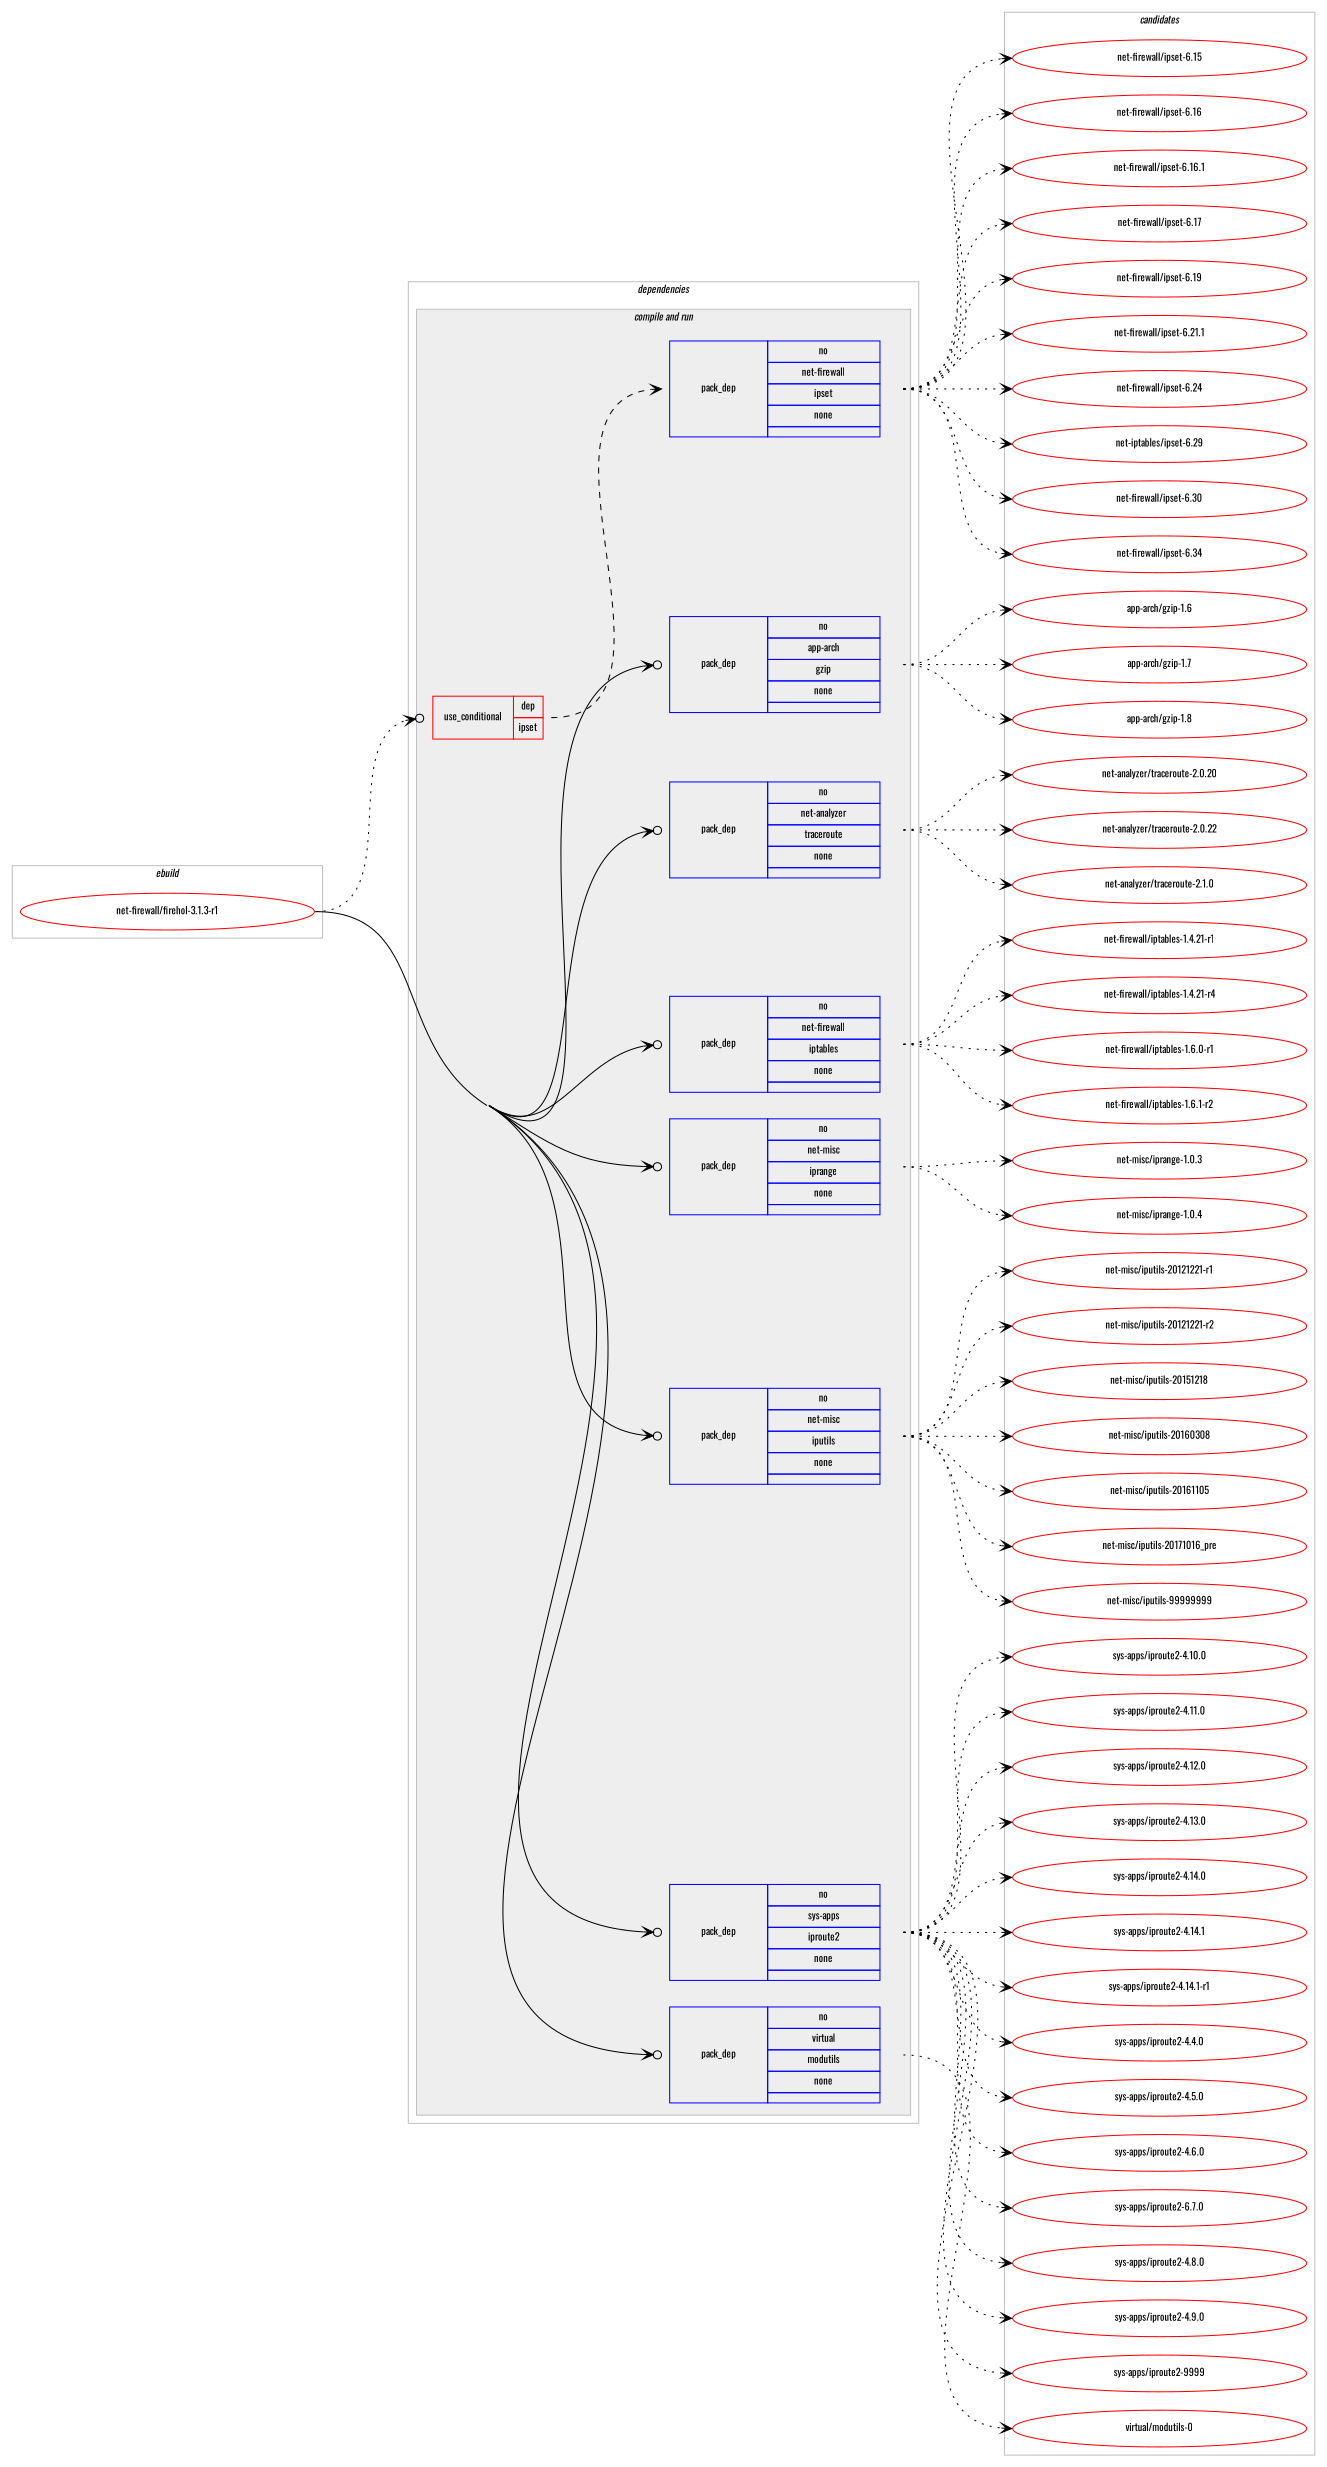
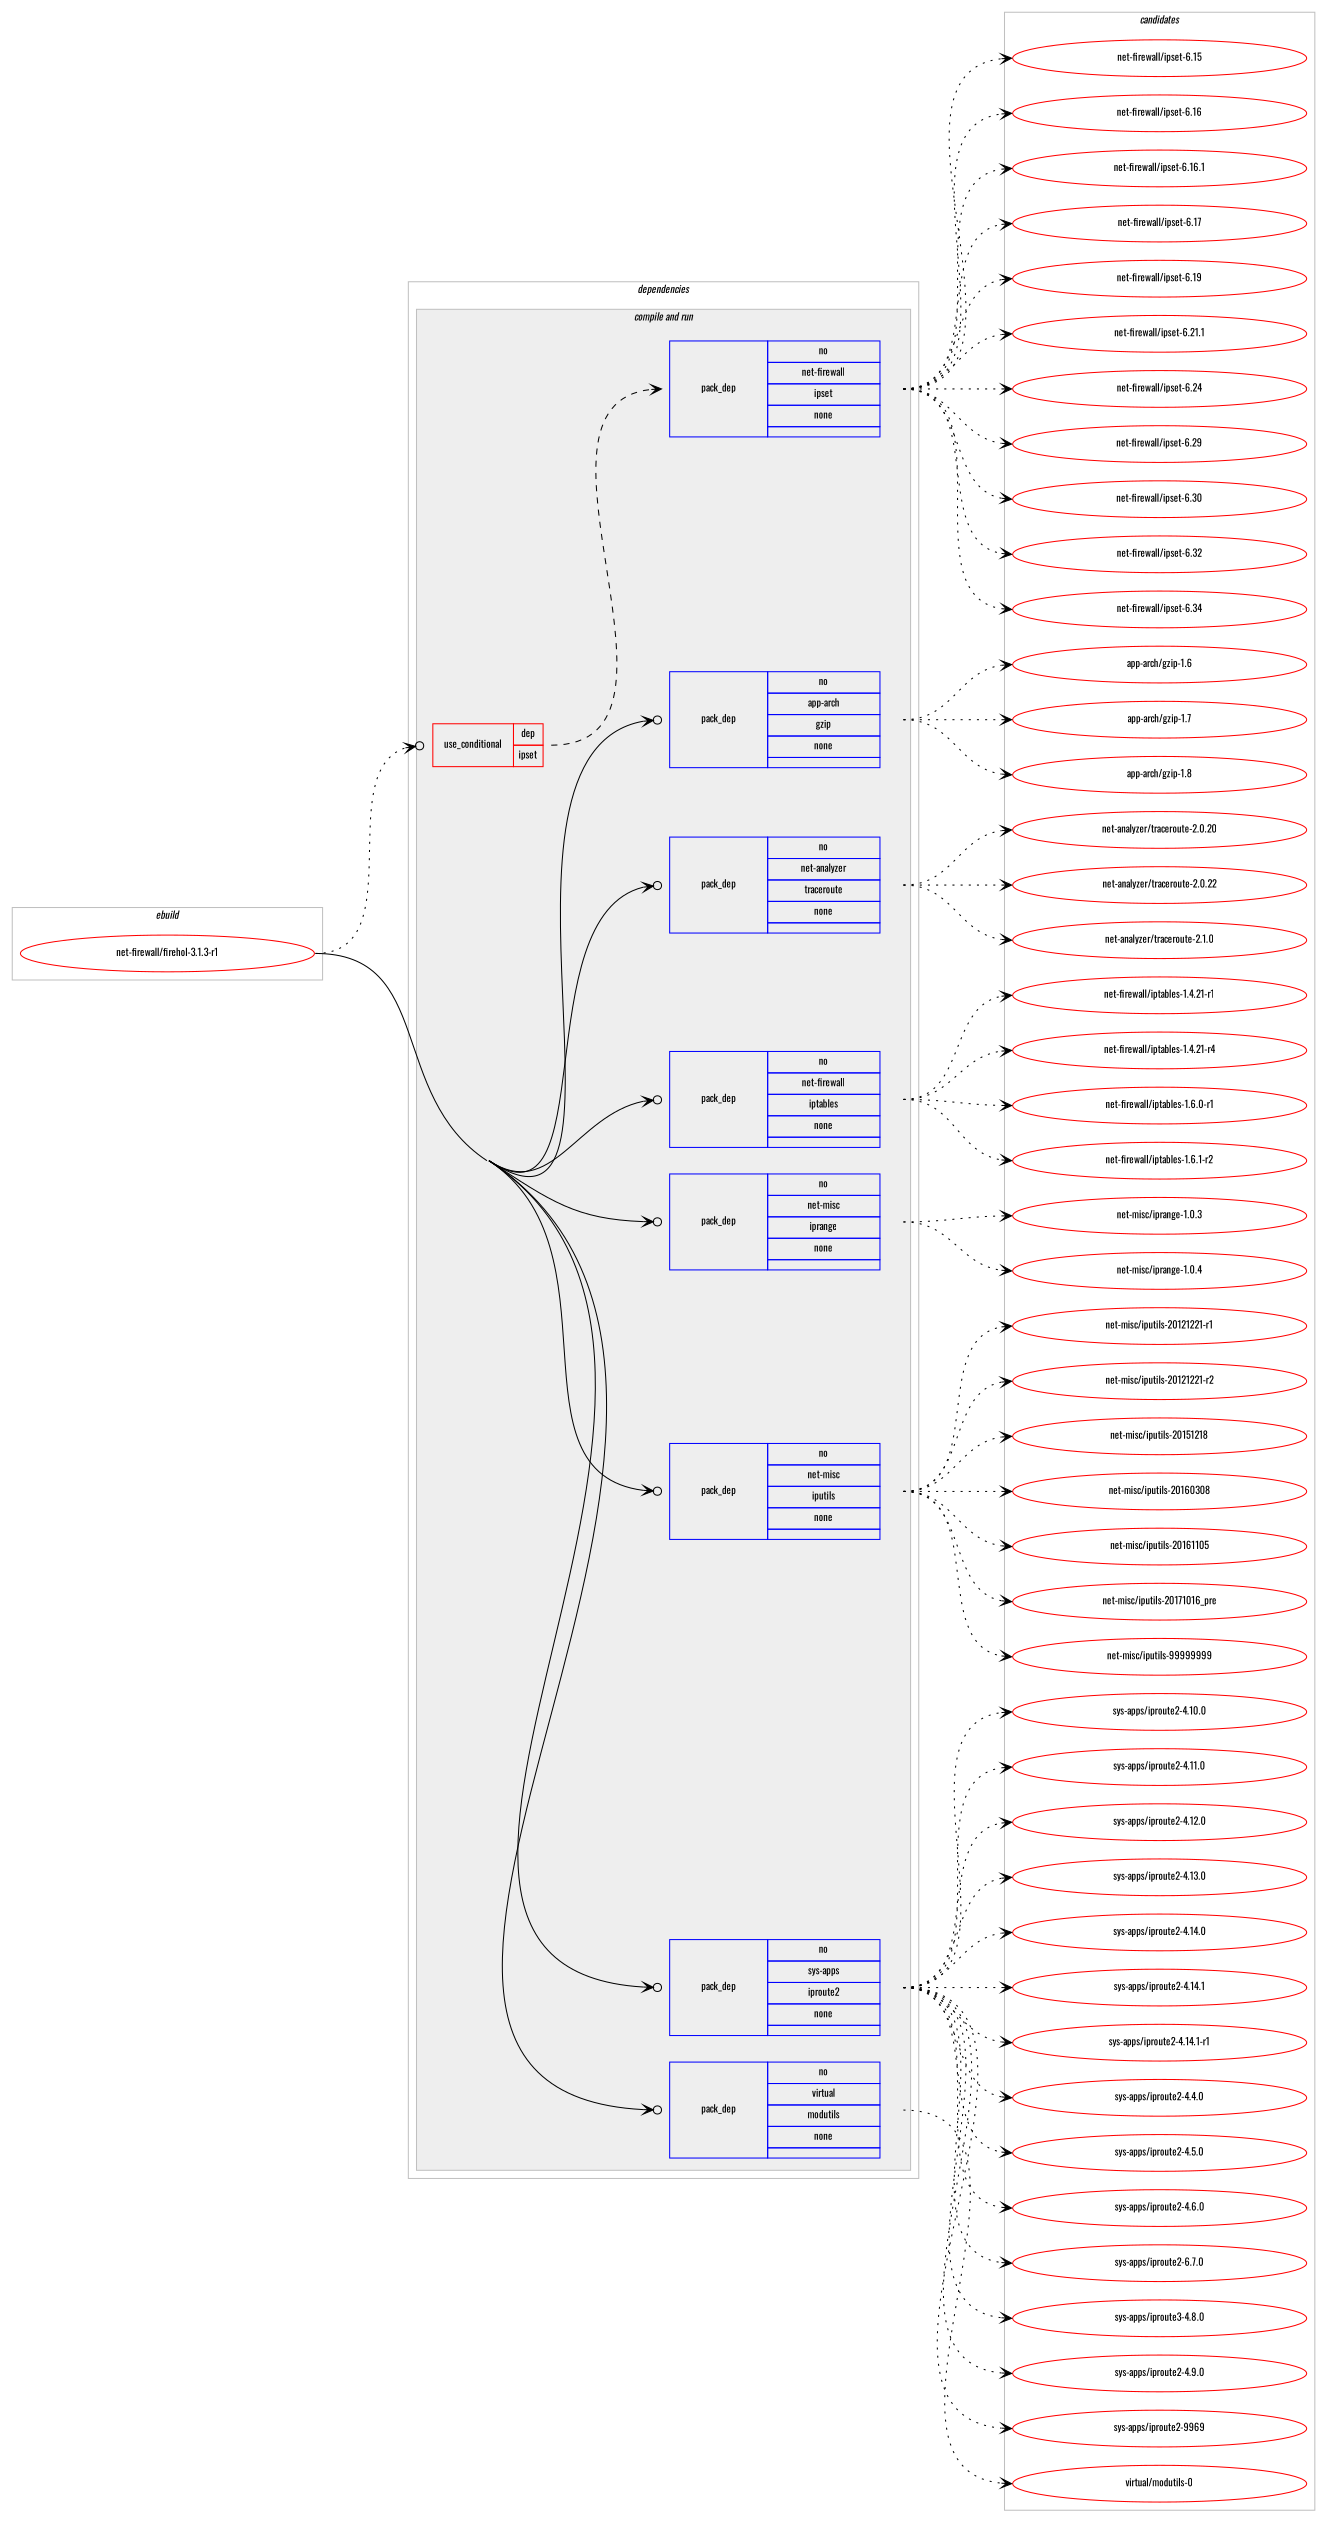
  digraph {
    compound=true
    concentrate=true
    fontname=Oswald
    fontsize=10
    newrank=true
    rankdir=LR
    ranksep=1.5
    node [color=red fontname=Oswald fontsize=10]
    edge [arrowhead=vee fontname=Oswald headport=w style=dotted tailport=e weight=100]
    n1 [label="net-firewall/firehol-3.1.3-r1" width=4]
    n2 [color=blue label=<<TABLE BORDER="0" CELLBORDER="1" CELLSPACING="0" CELLPADDING="4" WIDTH="220"><TR><TD ROWSPAN="6" CELLPADDING="30">pack_dep</TD></TR><TR><TD WIDTH="110">no</TD></TR><TR><TD>net-firewall</TD></TR><TR><TD>ipset</TD></TR><TR><TD>none</TD></TR><TR><TD></TD></TR></TABLE>> shape=none]
    n3 [label=<<TABLE BORDER="0" CELLBORDER="1" CELLSPACING="0" CELLPADDING="4"><TR><TD ROWSPAN="3" CELLPADDING="10">use_conditional</TD></TR><TR><TD>dep</TD></TR><TR><TD>ipset</TD></TR></TABLE>> shape=none]
    n4 [color=blue label=<<TABLE BORDER="0" CELLBORDER="1" CELLSPACING="0" CELLPADDING="4" WIDTH="220"><TR><TD ROWSPAN="6" CELLPADDING="30">pack_dep</TD></TR><TR><TD WIDTH="110">no</TD></TR><TR><TD>app-arch</TD></TR><TR><TD>gzip</TD></TR><TR><TD>none</TD></TR><TR><TD></TD></TR></TABLE>> shape=none]
    n5 [color=blue label=<<TABLE BORDER="0" CELLBORDER="1" CELLSPACING="0" CELLPADDING="4" WIDTH="220"><TR><TD ROWSPAN="6" CELLPADDING="30">pack_dep</TD></TR><TR><TD WIDTH="110">no</TD></TR><TR><TD>net-analyzer</TD></TR><TR><TD>traceroute</TD></TR><TR><TD>none</TD></TR><TR><TD></TD></TR></TABLE>> shape=none]
    n6 [color=blue label=<<TABLE BORDER="0" CELLBORDER="1" CELLSPACING="0" CELLPADDING="4" WIDTH="220"><TR><TD ROWSPAN="6" CELLPADDING="30">pack_dep</TD></TR><TR><TD WIDTH="110">no</TD></TR><TR><TD>net-firewall</TD></TR><TR><TD>iptables</TD></TR><TR><TD>none</TD></TR><TR><TD></TD></TR></TABLE>> shape=none]
    n7 [color=blue label=<<TABLE BORDER="0" CELLBORDER="1" CELLSPACING="0" CELLPADDING="4" WIDTH="220"><TR><TD ROWSPAN="6" CELLPADDING="30">pack_dep</TD></TR><TR><TD WIDTH="110">no</TD></TR><TR><TD>net-misc</TD></TR><TR><TD>iprange</TD></TR><TR><TD>none</TD></TR><TR><TD></TD></TR></TABLE>> shape=none]
    n8 [color=blue label=<<TABLE BORDER="0" CELLBORDER="1" CELLSPACING="0" CELLPADDING="4" WIDTH="220"><TR><TD ROWSPAN="6" CELLPADDING="30">pack_dep</TD></TR><TR><TD WIDTH="110">no</TD></TR><TR><TD>net-misc</TD></TR><TR><TD>iputils</TD></TR><TR><TD>none</TD></TR><TR><TD></TD></TR></TABLE>> shape=none]
    n9 [color=blue label=<<TABLE BORDER="0" CELLBORDER="1" CELLSPACING="0" CELLPADDING="4" WIDTH="220"><TR><TD ROWSPAN="6" CELLPADDING="30">pack_dep</TD></TR><TR><TD WIDTH="110">no</TD></TR><TR><TD>sys-apps</TD></TR><TR><TD>iproute2</TD></TR><TR><TD>none</TD></TR><TR><TD></TD></TR></TABLE>> shape=none]
    n10 [color=blue label=<<TABLE BORDER="0" CELLBORDER="1" CELLSPACING="0" CELLPADDING="4" WIDTH="220"><TR><TD ROWSPAN="6" CELLPADDING="30">pack_dep</TD></TR><TR><TD WIDTH="110">no</TD></TR><TR><TD>virtual</TD></TR><TR><TD>modutils</TD></TR><TR><TD>none</TD></TR><TR><TD></TD></TR></TABLE>> shape=none]
    n11 [label="net-firewall/ipset-6.15" width=4]
    n12 [label="net-firewall/ipset-6.16" width=4]
    n13 [label="net-firewall/ipset-6.16.1" width=4]
    n14 [label="net-firewall/ipset-6.17" width=4]
    n15 [label="net-firewall/ipset-6.19" width=4]
    n16 [label="net-firewall/ipset-6.21.1" width=4]
    n17 [label="net-firewall/ipset-6.24" width=4]
-   n18 [label="net-iptables/ipset-6.29" width=4]
+   n18 [label="net-firewall/ipset-6.29" width=4]
    n19 [label="net-firewall/ipset-6.30" width=4]
+   n20 [label="net-firewall/ipset-6.32" width=4]
    n21 [label="net-firewall/ipset-6.34" width=4]
    n22 [label="app-arch/gzip-1.6" width=4]
    n23 [label="app-arch/gzip-1.7" width=4]
    n24 [label="app-arch/gzip-1.8" width=4]
    n25 [label="net-analyzer/traceroute-2.0.20" width=4]
    n26 [label="net-analyzer/traceroute-2.0.22" width=4]
    n27 [label="net-analyzer/traceroute-2.1.0" width=4]
    n28 [label="net-firewall/iptables-1.4.21-r1" width=4]
    n29 [label="net-firewall/iptables-1.4.21-r4" width=4]
    n30 [label="net-firewall/iptables-1.6.0-r1" width=4]
    n31 [label="net-firewall/iptables-1.6.1-r2" width=4]
    n32 [label="net-misc/iprange-1.0.3" width=4]
    n33 [label="net-misc/iprange-1.0.4" width=4]
    n34 [label="net-misc/iputils-20121221-r1" width=4]
    n35 [label="net-misc/iputils-20121221-r2" width=4]
    n36 [label="net-misc/iputils-20151218" width=4]
    n37 [label="net-misc/iputils-20160308" width=4]
    n38 [label="net-misc/iputils-20161105" width=4]
    n39 [label="net-misc/iputils-20171016_pre" width=4]
    n40 [label="net-misc/iputils-99999999" width=4]
    n41 [label="sys-apps/iproute2-4.10.0" width=4]
    n42 [label="sys-apps/iproute2-4.11.0" width=4]
    n43 [label="sys-apps/iproute2-4.12.0" width=4]
    n44 [label="sys-apps/iproute2-4.13.0" width=4]
    n45 [label="sys-apps/iproute2-4.14.0" width=4]
    n46 [label="sys-apps/iproute2-4.14.1" width=4]
    n47 [label="sys-apps/iproute2-4.14.1-r1" width=4]
    n48 [label="sys-apps/iproute2-4.4.0" width=4]
    n49 [label="sys-apps/iproute2-4.5.0" width=4]
    n50 [label="sys-apps/iproute2-4.6.0" width=4]
    n51 [label="sys-apps/iproute2-6.7.0" width=4]
-   n52 [label="sys-apps/iproute2-4.8.0" width=4]
+   n52 [label="sys-apps/iproute3-4.8.0" width=4]
    n53 [label="sys-apps/iproute2-4.9.0" width=4]
-   n54 [label="sys-apps/iproute2-9999" width=4]
+   n54 [label="sys-apps/iproute2-9969" width=4]
    n55 [label="virtual/modutils-0" width=4]
    subgraph cluster_1 {
      color=gray
      label=<<i>ebuild</i>>
      rank=same
      n1
    }
    subgraph cluster_2 {
      color=gray
      label=<<i>dependencies</i>>
      subgraph cluster_3 {
        color=gray
        fillcolor="#eeeeee"
        label=<<i>compile</i>>
        style=filled
      }
      subgraph cluster_4 {
        color=gray
        fillcolor="#eeeeee"
        label=<<i>compile and run</i>>
        style=filled
        subgraph sub_5 {
          color=gray
          fillcolor="#eeeeee"
          label=<<i>compile and run</i>>
          style=filled
          n3
          subgraph sub_6 {
            color=gray
            fillcolor="#eeeeee"
            label=<<i>compile and run</i>>
            style=filled
            n2
          }
        }
        subgraph sub_7 {
          color=gray
          fillcolor="#eeeeee"
          label=<<i>compile and run</i>>
          style=filled
          n4
        }
        subgraph sub_8 {
          color=gray
          fillcolor="#eeeeee"
          label=<<i>compile and run</i>>
          style=filled
          n5
        }
        subgraph sub_9 {
          color=gray
          fillcolor="#eeeeee"
          label=<<i>compile and run</i>>
          style=filled
          n6
        }
        subgraph sub_10 {
          color=gray
          fillcolor="#eeeeee"
          label=<<i>compile and run</i>>
          style=filled
          n7
        }
        subgraph sub_11 {
          color=gray
          fillcolor="#eeeeee"
          label=<<i>compile and run</i>>
          style=filled
          n8
        }
        subgraph sub_12 {
          color=gray
          fillcolor="#eeeeee"
          label=<<i>compile and run</i>>
          style=filled
          n9
        }
        subgraph sub_13 {
          color=gray
          fillcolor="#eeeeee"
          label=<<i>compile and run</i>>
          style=filled
          n10
        }
      }
      subgraph cluster_14 {
        color=gray
        fillcolor="#eeeeee"
        label=<<i>run</i>>
        style=filled
      }
    }
    subgraph cluster_15 {
      color=gray
      label=<<i>candidates</i>>
      rank=same
      subgraph sub_16 {
        color=black
        label=<<i>candidates</i>>
        nodesep=1
        rank=same
        n11
        n12
        n13
        n14
        n15
        n16
        n17
        n18
        n19
+       n20
        n21
      }
      subgraph sub_17 {
        color=black
        label=<<i>candidates</i>>
        nodesep=1
        rank=same
        n22
        n23
        n24
      }
      subgraph sub_18 {
        color=black
        label=<<i>candidates</i>>
        nodesep=1
        rank=same
        n25
        n26
        n27
      }
      subgraph sub_19 {
        color=black
        label=<<i>candidates</i>>
        nodesep=1
        rank=same
        n28
        n29
        n30
        n31
      }
      subgraph sub_20 {
        color=black
        label=<<i>candidates</i>>
        nodesep=1
        rank=same
        n32
        n33
      }
      subgraph sub_21 {
        color=black
        label=<<i>candidates</i>>
        nodesep=1
        rank=same
        n34
        n35
        n36
        n37
        n38
        n39
        n40
      }
      subgraph sub_22 {
        color=black
        label=<<i>candidates</i>>
        nodesep=1
        rank=same
        n41
        n42
        n43
        n44
        n45
        n46
        n47
        n48
        n49
        n50
        n51
        n52
        n53
        n54
      }
      subgraph sub_23 {
        color=black
        label=<<i>candidates</i>>
        nodesep=1
        rank=same
        n55
      }
    }
    n1 -> n3 [arrowhead=odotvee weight=20]
    n1 -> n4 [arrowhead=odotvee style=solid weight=20]
    n1 -> n5 [arrowhead=odotvee style=solid weight=20]
    n1 -> n6 [arrowhead=odotvee style=solid weight=20]
    n1 -> n7 [arrowhead=odotvee style=solid weight=20]
    n1 -> n8 [arrowhead=odotvee style=solid weight=20]
    n1 -> n9 [arrowhead=odotvee style=solid weight=20]
    n1 -> n10 [arrowhead=odotvee style=solid weight=20]
    n2 -> n11
    n2 -> n12
    n2 -> n13
    n2 -> n14
    n2 -> n15
    n2 -> n16
    n2 -> n17
    n2 -> n18
    n2 -> n19
+   n2 -> n20
    n2 -> n21
    n3 -> n2 [style=dashed weight=20]
    n4 -> n22
    n4 -> n23
    n4 -> n24
    n5 -> n25
    n5 -> n26
    n5 -> n27
    n6 -> n28
    n6 -> n29
    n6 -> n30
    n6 -> n31
    n7 -> n32
    n7 -> n33
    n8 -> n34
    n8 -> n35
    n8 -> n36
    n8 -> n37
    n8 -> n38
    n8 -> n39
    n8 -> n40
    n9 -> n41
    n9 -> n42
    n9 -> n43
    n9 -> n44
    n9 -> n45
    n9 -> n46
    n9 -> n47
    n9 -> n48
    n9 -> n49
    n9 -> n50
    n9 -> n51
    n9 -> n52
    n9 -> n53
    n9 -> n54
    n10 -> n55
  }
